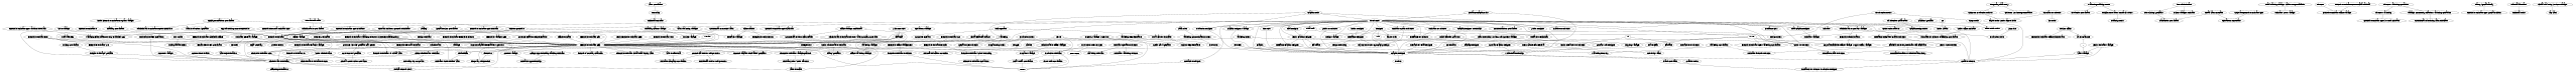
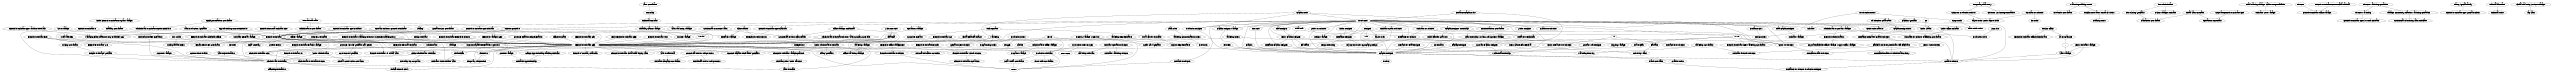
  strict graph {
    edge [weight=3]
    "Tour Guide"
    "Undergraduate Intern"
    "Executive Assistant CEO"
    "Administrative Assistant"
    "Personal Relocation Counselor"
    "Production Assistant"
    "Executive Assistant CFO"
    Executive
    "Executive Assistant President"
    "Marketing Assistant"
    Intern
    "Executive Assistant VP Global Sales"
    "Billing Specialist"
    n14 [label="Marketing Recovery"]
    "Sales Professional"
    Aesthetician
    "Medical Records Clerk"
    "Executive Assistant VP"
    "Content Manager"
    "Office Marketing Manager"
    "Executive Secretary Chairman"
    "Executive Assistant Managing Partner"
    "Executive Assistant Global Head Equity Sales"
    "Accounts Payable Receivables Specialist"
    "Sales Associate"
    "Office Representative"
    "Social Media Coordinator"
    "Front Desk Coordinator"
    "Administrative Assistant Director"
    "Temporary Assignments"
    "Assistant Campaign Coordinator"
    "Assistant Vice President Sales"
    "Research Apprenticeship"
    "Assistant Junior Senior Partners"
    "Graphic Artist"
    Marketing
    "Art Director"
    "Production Designer"
    "Creative Director"
    "Special Projects Director"
    "Programming Intern"
    "Graphic Designer"
    "Account Executive"
    "Faux Finish Artist"
    Designer
    Owner
    "Freelance Designer"
    Software
    "Graphic Design Intern"
    "Design Manager"
    "Senior Graphic Designer"
    "Lead Graphic Designer"
    "Freelance Graphic Designer"
    "Graphic Designer (Internship)"
    "Administrative Coordinator"
    "Communications Coordinator"
    "Assistant Art Director"
    "Contract Graphic Designer"
    Instructor
    "Interactive Designer"
    "Senior Shader"
    "Freelance Art Director"
    "Junior Designer"
    "Senior Art Director"
    "Assistant Creative Director"
    "Creative Art Director"
    "Lead Designer"
    "Junior Art Director"
    "Graphic Designer Manager"
    "Freelance Art Director Production Designer"
    "Creative Intern"
    Product
    "Office Manager"
    "Executive Assistant"
    "Research Manager"
    "Layout Artist"
    "Design Intern"
    Multi
    "Shipping Manager"
    "Corporate Facilities Office Manager Support Team Manager"
    "Lisa Prejean"
    "Executive Assistant CEO Marketing Coordinator"
    "Adjunct Instructor Typography Design"
    "Design Internship"
    "Bill Blake"
    "Assistant Manager"
    "Media Arts Technician"
    "Multimedia Internship"
    "Senior Interactive Art Director"
    "Associate Creative Director"
    "Executive Assistant Coo"
    "Executive Assistant Founder"
-   "Executive Assistant School Director" [label="Executive Assistant School Internship"]
+   "Executive Assistant School Director"
    "Executive Assistant Operations"
    "Freelance Graphic Artist"
    "Temporary Data Entry"
    "Computer Production Artist II"
    "Customer Service Representative"
    "Layout Artist Senior Layout Artist"
    "Sales Marketing Manager"
    "Human Resources Coordinator"
    "Accounts Payable Receivables Supervisor"
    Manager
    "Legal Secretary"
    "Employee Relations Coordinator"
    "Administrative Assistant Account Executive"
    "Executive Personal Assistant"
    Administrator
    "Custom Home Builder"
    "Sales Coordinator"
    Internship
    "Technical Assistant"
    "Disability Claims Manager"
    "Project Manager"
    "Desk Operator"
    "Computer Operator"
    "Rural Carrier Associate"
    "Account Representative"
    "Sales Productions Specialist"
    "Senior Designer"
    "Contract Positions: Executive Assistant"
    "Marketing Publicity Intern"
    "Production Coordinator"
    "Insights Innovation (Research) Intern"
    "Publicity Intern"
    "Xochitl Paredes Colarusso"
    "Firm Administrator"
    "Post Closing Specialist"
    "Project Manager Assistant"
    "Transaction Coordinator"
    "Marketing Intern"
    "Intern Cannes Film Festival"
    "University Miami"
    "Head Training Manager Cashier Responsibilities"
    "Assistant Store Manager"
    "Sales Representative"
    "Corporate Executive Assistant CEO"
    "Operations Accountant"
    "Administrative Office Manager"
    "Programs Manager"
    "Property Manager Supervisor"
    "Credit Card Specialist"
    "Executive Assistant CEO President"
    "Executive Assistant Chief Risk Officer"
    "Executive Assistant Executive Director"
    Director
    "Executive Assistant Office Manager"
    "Senior Executive Assistant Program Manager"
    "Disability Coordinator"
    Eastlake
    "Pricing Coordinator"
    "Freight Brokerage Specialist"
    Ui
    "Interactive Art Director"
    "International Trade"
    "Hacu Internship Working Web Content Manager"
    "Contract Web Designer"
    "Executive Manager CEO"
    "Office Associate"
    Volunteer
    "Executive Assistant Cfos"
    "Fairfield University Freshman Year Facilitator"
    "Assistant Executive Director"
    "Nominated Professors Administration Entry"
    "Project Officer"
    "Executive Assistant Office Administrator"
    "Sas Programmer"
    ".."
    "Sales Manager"
    "2D"
    "Ad Direction Collaborator"
    "Executive Assistant EVP"
    "Executive Assistant SVP"
    "Production Intern Project"
    "Intern CFO"
    "Administrative Contract Manager"
    "Associate Art Director Trafficking Coordinator"
    "Executive Administration"
    "Marketing Representative"
    Production
    "Executive Personal Assistant CFO"
    "Executive Assistant Branch Manager"
    "Clinic Administrator Assistant"
    "Internship Buy Corporate"
    "Director Marketing Operations"
    "Director Marketing"
    "Manager Community Relations Marketing Operations"
    "Executive Assistant CEO (3 Month Contract)"
    "Commercial Advertising Sales Associate"
    "Ccg Advertising Account Executive"
    "Managing Editor Baltimore Dog (Published Ccg)"
    "Executive Assistant Managing Directors Investment Banking Firm"
    "Executive Assistant II"
    "Senior Assistant Manager"
    "Associate Art Director"
    "3D Artist"
    "Executive Assistant CEO Leucadia National"
    "Executive Assistant CEO Maritime Autowash"
    "Office Manager Residential"
    "Commercial Division Team Leader"
    "Assistant General Manager"
    Founder
    "Construction Laborer"
    "Production Artist"
    "Swim Instructor"
    Paralegal
    Receptionist
    "Graphics Specialist"
    "Executive Office Management"
    "Freelance Integrated Creative Director"
    "Senior Vice President"
    "Commercial Interior Design Intern"
    "Residential Interior Design Intern"
    "Art Direction Intern"
    "Comp Artist"
    "Operations Manager"
    Staffing
    "Design Assistant"
    "Area Sales Rep"
    "Store Manager"
    "College Apprenticeship Teaching Assistant"
    "Assisted President Operations"
    "Assistant Operations Director"
    "Assistant Marketing Director"
    "Nanny Special Family"
    "Executive Assistant CEO Special Projects"
    "Client Liaison"
    "Receptionist Point Person"
    "Special Project Coordinator"
    "Customer Relations Representative"
    "Commercial Investment Sales"
    "Customer Service Specialist Call Center"
    "Core Account Specialist"
    "General Construction Contractor"
    Server
    Cashier
    "Accounts Manager"
    "Senior Executive Assistant CEO"
    "Executive Assistant CEO Americas"
    "Staff Writer"
    "Marketing Communications Intern"
    "Brand Consultant"
    Supervisor
    "Retail Sales Associate"
    "Executive Assistant CEO Chairman"
    "Global Financial Analyst"
    "Marketing Manager"
    "Recovery Associate"
    "Student Extern"
    "Executive Assistant MDs"
    "Tribal Ddb"
    Member
    "Editorial Illustrator"
    "Technical Artist"
    "Administrative Assistant Director Sales Company Controller"
    "Senior Adminstrative Assistant"
    "Senior Administrator"
    "Senior Office Assistant"
    Graphic
    "Production Intern"
    Blogger
    "Global Marketing Services Manager"
    "Sap Sales"
    "Marketing Coordinator"
    "Interactive Media Designer"
    "2D Animator"
    "Freelance Crew"
    "Package Designer"
    "Tour Guide" -- "Undergraduate Intern"
    "Tour Guide" -- "Executive Assistant CEO"
    "Executive Assistant CEO" -- "Administrative Assistant" [weight=18]
    "Executive Assistant CEO" -- "Personal Relocation Counselor" [weight=6]
    "Executive Assistant CEO" -- "Production Assistant"
    "Executive Assistant CEO" -- "Executive Assistant CFO"
    "Executive Assistant CEO" -- Executive [weight=6]
    "Executive Assistant CEO" -- "Executive Assistant President" [weight=6]
    "Executive Assistant CEO" -- "Marketing Assistant"
    "Executive Assistant CEO" -- Intern
    "Executive Assistant CEO" -- "Executive Assistant VP Global Sales"
    "Executive Assistant CEO" -- "Billing Specialist"
    "Executive Assistant CEO" -- n14
    "Executive Assistant CEO" -- "Sales Professional"
    "Executive Assistant CEO" -- Aesthetician
    "Executive Assistant CEO" -- "Medical Records Clerk"
    "Executive Assistant CEO" -- "Executive Assistant VP" [weight=9]
    "Executive Assistant CEO" -- "Content Manager"
    "Executive Assistant CEO" -- "Office Marketing Manager"
    "Executive Assistant CEO" -- "Executive Secretary Chairman"
    "Executive Assistant CEO" -- "Executive Assistant Managing Partner"
    "Executive Assistant CEO" -- "Executive Assistant Global Head Equity Sales"
    "Executive Assistant CEO" -- "Accounts Payable Receivables Specialist"
    "Administrative Assistant" -- "Medical Records Clerk"
    "Administrative Assistant" -- "Sales Associate"
    "Administrative Assistant" -- "Office Representative"
    "Production Assistant" -- Intern
    "Production Assistant" -- "Social Media Coordinator"
    "Production Assistant" -- "Front Desk Coordinator"
    "Executive Assistant CFO" -- "Administrative Assistant Director"
    Executive -- "Temporary Assignments"
    "Executive Assistant President" -- Intern
    "Sales Professional" -- "Assistant Campaign Coordinator"
    Aesthetician -- "Assistant Vice President Sales"
    "Executive Assistant VP" -- "Administrative Assistant" [weight=9]
    "Content Manager" -- "Research Apprenticeship"
    "Executive Assistant Managing Partner" -- "Assistant Junior Senior Partners"
    "Social Media Coordinator" -- Intern
    "Assistant Junior Senior Partners" -- "Sales Associate"
    "Graphic Artist" -- Marketing [weight=1]
    "Graphic Artist" -- "Art Director" [weight=2]
    "Graphic Artist" -- "Production Designer" [weight=2]
    "Graphic Artist" -- "Creative Director" [weight=1]
    Marketing -- "Executive Assistant CEO"
    Marketing -- "Special Projects Director" [weight=1]
    Marketing -- "Programming Intern"
    "Art Director" -- "Production Designer" [weight=2]
    "Art Director" -- "Creative Director" [weight=2]
    "Art Director" -- "Special Projects Director" [weight=1]
    "Art Director" -- "Graphic Designer" [weight=4]
    "Art Director" -- "Account Executive" [weight=1]
    "Art Director" -- "Faux Finish Artist" [weight=1]
    "Art Director" -- Designer [weight=1]
    "Art Director" -- Owner [weight=1]
    "Art Director" -- "Freelance Designer"
    "Art Director" -- Software [weight=1]
    "Art Director" -- "Graphic Design Intern" [weight=1]
    "Art Director" -- "Design Manager" [weight=1]
    "Art Director" -- "Senior Graphic Designer" [weight=1]
    "Art Director" -- "Lead Graphic Designer" [weight=1]
    "Art Director" -- "Freelance Graphic Designer" [weight=1]
    "Art Director" -- "Graphic Designer (Internship)" [weight=1]
    "Art Director" -- "Administrative Coordinator" [weight=1]
    "Art Director" -- "Communications Coordinator" [weight=1]
    "Art Director" -- "Assistant Art Director" [weight=2]
    "Art Director" -- "Contract Graphic Designer" [weight=1]
    "Art Director" -- Instructor [weight=1]
    "Art Director" -- "Interactive Designer" [weight=1]
    "Art Director" -- "Senior Shader" [weight=2]
    "Art Director" -- "Freelance Art Director" [weight=2]
    "Art Director" -- "Junior Designer" [weight=1]
    "Art Director" -- "Senior Art Director" [weight=1]
    "Art Director" -- "Assistant Creative Director" [weight=1]
    "Art Director" -- "Creative Art Director" [weight=1]
    "Art Director" -- "Lead Designer" [weight=1]
    "Art Director" -- "Junior Art Director" [weight=1]
    "Art Director" -- "Graphic Designer Manager" [weight=1]
    "Production Designer" -- "Graphic Designer" [weight=1]
    "Creative Director" -- "Freelance Art Director Production Designer" [weight=1]
    "Graphic Designer" -- "Creative Director" [weight=1]
    "Graphic Designer" -- "Creative Intern" [weight=1]
    "Graphic Designer" -- Product [weight=1]
    "Account Executive" -- "Office Manager"
    "Account Executive" -- "Executive Assistant"
    "Account Executive" -- "Research Manager"
    Designer -- "Graphic Designer" [weight=1]
    Designer -- "Freelance Designer" [weight=1]
    Designer -- "Design Manager" [weight=1]
    Designer -- "Layout Artist" [weight=1]
    Designer -- "Design Intern" [weight=1]
    Designer -- Multi [weight=1]
    Owner -- "Senior Art Director" [weight=1]
    Owner -- "Shipping Manager" [weight=1]
    Owner -- "Corporate Facilities Office Manager Support Team Manager"
    Owner -- "Lisa Prejean" [weight=1]
    Owner -- "Executive Assistant CEO Marketing Coordinator"
    "Freelance Designer" -- "Adjunct Instructor Typography Design" [weight=1]
    "Freelance Designer" -- "Design Internship" [weight=1]
    "Senior Graphic Designer" -- "Graphic Designer" [weight=1]
    "Senior Graphic Designer" -- "Freelance Graphic Designer" [weight=1]
    "Senior Graphic Designer" -- "Senior Art Director" [weight=1]
    "Senior Graphic Designer" -- "Bill Blake" [weight=1]
    "Lead Graphic Designer" -- "Assistant Manager" [weight=1]
    "Freelance Graphic Designer" -- "Graphic Designer" [weight=1]
    "Graphic Designer (Internship)" -- "Media Arts Technician" [weight=1]
    "Administrative Coordinator" -- "Executive Assistant"
    "Assistant Art Director" -- "Graphic Designer"
    "Assistant Art Director" -- "Freelance Art Director" [weight=1]
    "Assistant Art Director" -- "Senior Art Director" [weight=1]
    "Contract Graphic Designer" -- "Graphic Designer" [weight=1]
    "Contract Graphic Designer" -- "Multimedia Internship" [weight=1]
    Instructor -- "Graphic Designer" [weight=1]
    "Interactive Designer" -- Intern [weight=1]
    "Freelance Art Director" -- "Senior Interactive Art Director" [weight=1]
    "Senior Art Director" -- "Associate Creative Director" [weight=1]
    "Assistant Creative Director" -- "Adjunct Instructor Typography Design" [weight=1]
    "Lead Designer" -- "Senior Graphic Designer" [weight=1]
    "Junior Art Director" -- "Graphic Designer" [weight=1]
    "Graphic Designer Manager" -- "Graphic Designer" [weight=1]
    "Office Manager" -- "Executive Assistant CEO" [weight=6]
    "Office Manager" -- "Human Resources Coordinator"
    "Office Manager" -- "Accounts Payable Receivables Supervisor"
    "Office Manager" -- Manager
    "Office Manager" -- "Legal Secretary" [weight=6]
    "Executive Assistant" -- "Executive Assistant CEO" [weight=6]
    "Executive Assistant" -- "Administrative Assistant"
    "Executive Assistant" -- "Executive Assistant CFO"
    "Executive Assistant" -- Executive
    "Executive Assistant" -- "Executive Assistant VP Global Sales"
    "Executive Assistant" -- "Assistant Vice President Sales"
    "Executive Assistant" -- "Executive Personal Assistant"
    "Executive Assistant" -- Administrator
    "Lisa Prejean" -- "Graphic Designer" [weight=1]
    "Executive Assistant Coo" -- "Executive Assistant CEO"
    "Executive Assistant Coo" -- "Executive Assistant Founder"
    "Executive Assistant Founder" -- "Executive Assistant School Director"
    "Executive Assistant School Director" -- "Executive Assistant Operations"
    "Freelance Graphic Artist" -- "Art Director" [weight=1]
    "Freelance Graphic Artist" -- "Graphic Designer" [weight=1]
    "Temporary Data Entry" -- "Computer Production Artist II" [weight=1]
    "Temporary Data Entry" -- "Customer Service Representative" [weight=1]
    "Computer Production Artist II" -- "Layout Artist Senior Layout Artist" [weight=1]
    "Sales Marketing Manager" -- "Executive Assistant CEO"
    "Sales Marketing Manager" -- "Office Manager"
    "Accounts Payable Receivables Supervisor" -- "Accounts Payable Receivables Specialist"
    "Employee Relations Coordinator" -- "Account Executive"
    "Employee Relations Coordinator" -- "Administrative Assistant Account Executive"
    "Custom Home Builder" -- "Administrative Assistant"
    "Sales Coordinator" -- Internship [weight=6]
    Internship -- "Technical Assistant" [weight=6]
    "Technical Assistant" -- "Disability Claims Manager" [weight=6]
    "Disability Claims Manager" -- "Project Manager"
    "Project Manager" -- "Executive Assistant CEO"
    "Desk Operator" -- "Computer Operator"
    "Desk Operator" -- "Rural Carrier Associate"
    "Rural Carrier Associate" -- "Account Representative"
    "Sales Productions Specialist" -- "Executive Assistant"
    "Senior Designer" -- "Freelance Designer" [weight=2]
    "Contract Positions: Executive Assistant" -- "Executive Assistant CEO"
    "Contract Positions: Executive Assistant" -- "Executive Assistant"
    "Marketing Publicity Intern" -- "Production Coordinator"
    "Marketing Publicity Intern" -- "Insights Innovation (Research) Intern"
    "Insights Innovation (Research) Intern" -- "Publicity Intern"
    "Xochitl Paredes Colarusso" -- "Shipping Manager" [weight=1]
    "Xochitl Paredes Colarusso" -- "Bill Blake" [weight=1]
    "Firm Administrator" -- "Post Closing Specialist"
    "Firm Administrator" -- "Project Manager Assistant" [weight=6]
    "Post Closing Specialist" -- "Transaction Coordinator" [weight=6]
    "Marketing Intern" -- "Executive Assistant CEO" [weight=6]
    "Marketing Intern" -- "Intern Cannes Film Festival" [weight=6]
    "Intern Cannes Film Festival" -- "University Miami" [weight=6]
    "Head Training Manager Cashier Responsibilities" -- "Assistant Store Manager"
    "Sales Representative" -- "Administrative Assistant"
    "Corporate Executive Assistant CEO" -- "Operations Accountant" [weight=6]
    "Administrative Office Manager" -- "Personal Relocation Counselor" [weight=6]
    "Administrative Office Manager" -- "Programs Manager" [weight=6]
    "Property Manager Supervisor" -- "Executive Assistant CEO"
    "Property Manager Supervisor" -- "Account Representative"
    "Property Manager Supervisor" -- "Credit Card Specialist"
    "Executive Assistant CEO President" -- "Executive Assistant CEO"
    "Executive Assistant CEO President" -- "Executive Assistant"
    "Executive Assistant CEO President" -- "Executive Assistant Chief Risk Officer"
    "Executive Assistant Executive Director" -- "Executive Assistant CEO"
    Director -- "Executive Assistant Office Manager" [weight=6]
    "Senior Executive Assistant Program Manager" -- "Disability Coordinator"
    "Disability Coordinator" -- "Executive Assistant Chief Risk Officer"
    Eastlake -- "University Miami" [weight=6]
    "Pricing Coordinator" -- "Freight Brokerage Specialist"
    "Freight Brokerage Specialist" -- "Administrative Assistant"
    Ui -- "Senior Interactive Art Director" [weight=1]
    Ui -- "Interactive Art Director" [weight=1]
    "International Trade" -- "Administrative Coordinator"
    "Hacu Internship Working Web Content Manager" -- "Graphic Designer" [weight=1]
    "Hacu Internship Working Web Content Manager" -- "Contract Web Designer" [weight=1]
    "Contract Web Designer" -- "Multimedia Internship" [weight=1]
    "Executive Manager CEO" -- "Executive Assistant CEO"
    "Office Associate" -- "Executive Assistant CEO"
    Volunteer -- "Graphic Designer" [weight=1]
    "Executive Assistant Cfos" -- "Executive Assistant CEO" [weight=6]
    "Fairfield University Freshman Year Facilitator" -- "Assistant Executive Director"
    "Fairfield University Freshman Year Facilitator" -- "Nominated Professors Administration Entry"
    "Project Officer" -- "Executive Assistant Office Administrator"
    "Project Officer" -- "Sas Programmer"
    "Sas Programmer" -- ".."
    ".." -- "Sales Manager"
    "Sales Manager" -- "Creative Director" [weight=1]
    "2D" -- "Senior Shader" [weight=2]
    "Ad Direction Collaborator" -- "Graphic Design Intern" [weight=1]
    "Executive Assistant EVP" -- "Executive Assistant CEO"
    "Executive Assistant EVP" -- "Administrative Assistant"
    "Executive Assistant EVP" -- "Executive Assistant SVP"
    "Production Intern Project" -- "Production Assistant"
    "Production Intern Project" -- "Intern CFO"
    "Administrative Contract Manager" -- "Associate Art Director Trafficking Coordinator"
    "Administrative Contract Manager" -- "Executive Administration"
    "Executive Administration" -- "Corporate Facilities Office Manager Support Team Manager"
    "Marketing Representative" -- "Executive Assistant CEO"
    "Marketing Representative" -- Production
    "Executive Personal Assistant CFO" -- "Executive Assistant"
    "Executive Assistant Branch Manager" -- "Executive Assistant CFO"
    "Clinic Administrator Assistant" -- "Administrative Assistant" [weight=9]
    "Clinic Administrator Assistant" -- "Internship Buy Corporate" [weight=12]
    "Director Marketing Operations" -- "Director Marketing"
    "Director Marketing Operations" -- "Manager Community Relations Marketing Operations"
    "Director Marketing" -- "Executive Assistant CEO (3 Month Contract)"
    "Manager Community Relations Marketing Operations" -- "Commercial Advertising Sales Associate"
    "Ccg Advertising Account Executive" -- "Office Manager"
    "Ccg Advertising Account Executive" -- "Managing Editor Baltimore Dog (Published Ccg)"
    "Executive Assistant Managing Directors Investment Banking Firm" -- "Executive Assistant CEO"
    "Executive Assistant Managing Directors Investment Banking Firm" -- "Temporary Assignments"
    "Executive Assistant II" -- "Executive Assistant"
    "Executive Assistant II" -- "Human Resources Coordinator"
    "Senior Assistant Manager" -- "Creative Director" [weight=1]
    "Senior Assistant Manager" -- "Sales Manager" [weight=1]
    "Associate Art Director" -- "Layout Artist Senior Layout Artist" [weight=1]
    "Associate Art Director" -- "3D Artist" [weight=1]
    "Executive Assistant CEO Leucadia National" -- "Executive Assistant Office Manager" [weight=6]
    "Executive Assistant CEO Maritime Autowash" -- "Managing Editor Baltimore Dog (Published Ccg)"
    "Office Manager Residential" -- "Sales Associate"
    "Office Manager Residential" -- "Commercial Division Team Leader"
    "Assistant General Manager" -- "Executive Assistant CEO" [weight=6]
    "Assistant General Manager" -- Founder [weight=6]
    "Construction Laborer" -- "Assistant Manager" [weight=1]
    "Construction Laborer" -- "Production Artist" [weight=1]
    "Swim Instructor" -- Paralegal
    Paralegal -- "Executive Assistant CEO"
    Paralegal -- Executive
    Paralegal -- Receptionist
    "Graphics Specialist" -- "Creative Director" [weight=1]
    "Graphics Specialist" -- Software [weight=1]
    "Executive Office Management" -- "Executive Assistant President"
    "Freelance Integrated Creative Director" -- "Senior Vice President" [weight=1]
    "Senior Vice President" -- "Associate Creative Director" [weight=1]
    "Commercial Interior Design Intern" -- "Assistant Campaign Coordinator"
    "Commercial Interior Design Intern" -- "Residential Interior Design Intern"
    "Art Direction Intern" -- "Design Intern" [weight=1]
    "Art Direction Intern" -- "Comp Artist" [weight=1]
    "Comp Artist" -- "Faux Finish Artist" [weight=1]
    "Operations Manager" -- "Executive Assistant CEO"
    "Operations Manager" -- "Computer Operator"
    Staffing -- "Executive Assistant"
    Staffing -- "Design Assistant"
    "Area Sales Rep" -- "Legal Secretary" [weight=6]
    "Store Manager" -- "Administrative Assistant"
    "Store Manager" -- "Executive Assistant"
    "College Apprenticeship Teaching Assistant" -- "Research Apprenticeship"
    "Assisted President Operations" -- "Executive Assistant CEO" [weight=6]
    "Assisted President Operations" -- "Administrative Assistant" [weight=6]
    "Assistant Operations Director" -- "Marketing Assistant"
    "Assistant Operations Director" -- "Assistant Marketing Director"
    "Nanny Special Family" -- "Executive Assistant CEO Special Projects"
    "Client Liaison" -- "Research Manager"
    "Client Liaison" -- "Receptionist Point Person"
    "Special Project Coordinator" -- "Executive Assistant"
    "Special Project Coordinator" -- "Customer Relations Representative"
    "Commercial Investment Sales" -- "Project Manager"
    "Commercial Investment Sales" -- "Commercial Division Team Leader"
    "Customer Service Specialist Call Center" -- "Core Account Specialist" [weight=6]
    "Core Account Specialist" -- "General Construction Contractor" [weight=6]
    Server -- "Executive Assistant CEO"
    Server -- "Production Assistant"
    Server -- Intern
    Server -- Cashier
    "Accounts Manager" -- "Administrative Assistant"
    "Senior Executive Assistant CEO" -- "Executive Assistant CEO"
    "Executive Assistant CEO Americas" -- "Executive Assistant CEO"
    "Executive Assistant CEO Americas" -- "Executive Assistant"
    "Staff Writer" -- "Marketing Communications Intern"
    "Marketing Communications Intern" -- Production
    "Brand Consultant" -- "Freelance Art Director Production Designer" [weight=1]
    Supervisor -- "Production Artist" [weight=1]
    "Retail Sales Associate" -- "Transaction Coordinator" [weight=6]
    "Retail Sales Associate" -- "Operations Accountant" [weight=6]
    "Executive Assistant CEO Chairman" -- "Receptionist Point Person"
    "Global Financial Analyst" -- "Marketing Manager"
    "Marketing Manager" -- "Office Marketing Manager"
    "Recovery Associate" -- "Executive Assistant CEO"
    "Recovery Associate" -- "Student Extern"
    "Executive Assistant MDs" -- "Executive Assistant CEO" [weight=6]
    "Tribal Ddb" -- "Senior Graphic Designer" [weight=1]
    "Tribal Ddb" -- "Freelance Art Director" [weight=1]
    Member -- "Executive Assistant CEO"
    "Editorial Illustrator" -- "Technical Artist" [weight=1]
    "Administrative Assistant Director Sales Company Controller" -- "Executive Assistant CEO"
    "Senior Adminstrative Assistant" -- "Billing Specialist"
    "Senior Administrator" -- "Administrative Assistant" [weight=6]
    "Senior Administrator" -- "General Construction Contractor" [weight=6]
    "Senior Office Assistant" -- "Associate Art Director Trafficking Coordinator"
    Graphic -- "Graphic Designer" [weight=1]
    "Production Intern" -- "Programming Intern"
    "Production Intern" -- Blogger
    "Global Marketing Services Manager" -- "Sap Sales"
    "Marketing Coordinator" -- n14
    "Marketing Coordinator" -- "Assistant Executive Director"
    "Interactive Media Designer" -- "Graphic Designer" [weight=1]
    "2D Animator" -- "Graphic Designer" [weight=1]
    "Freelance Crew" -- "Design Intern" [weight=1]
    "Package Designer" -- "Graphic Designer" [weight=1]
  }
